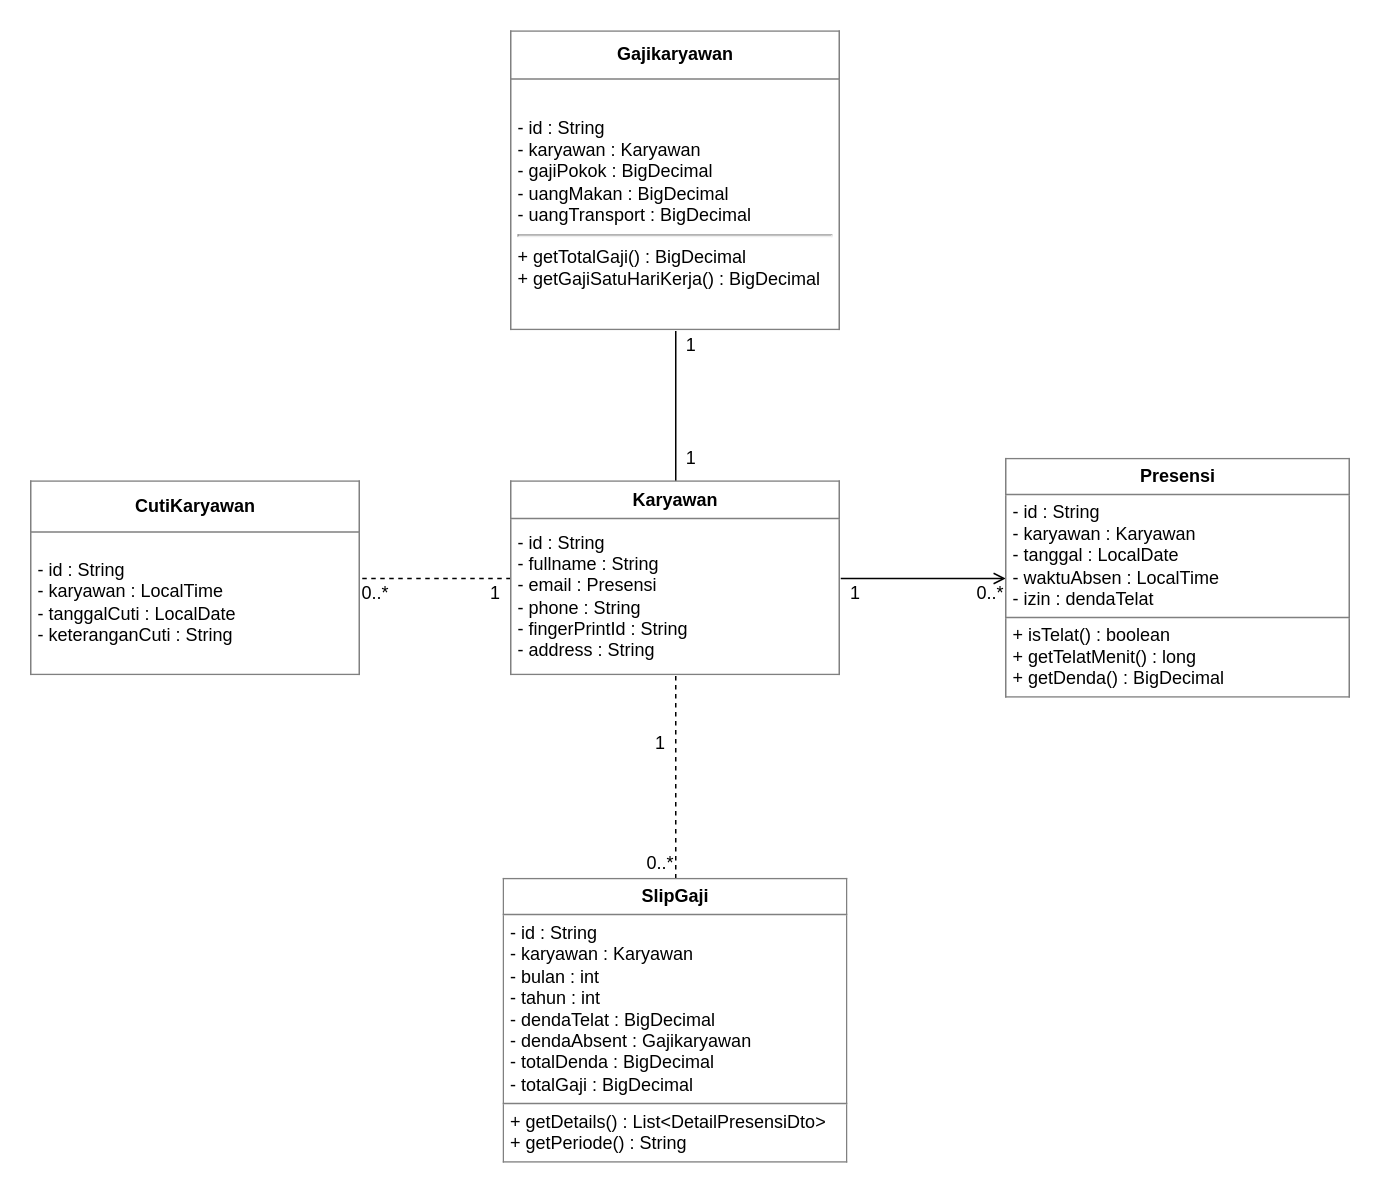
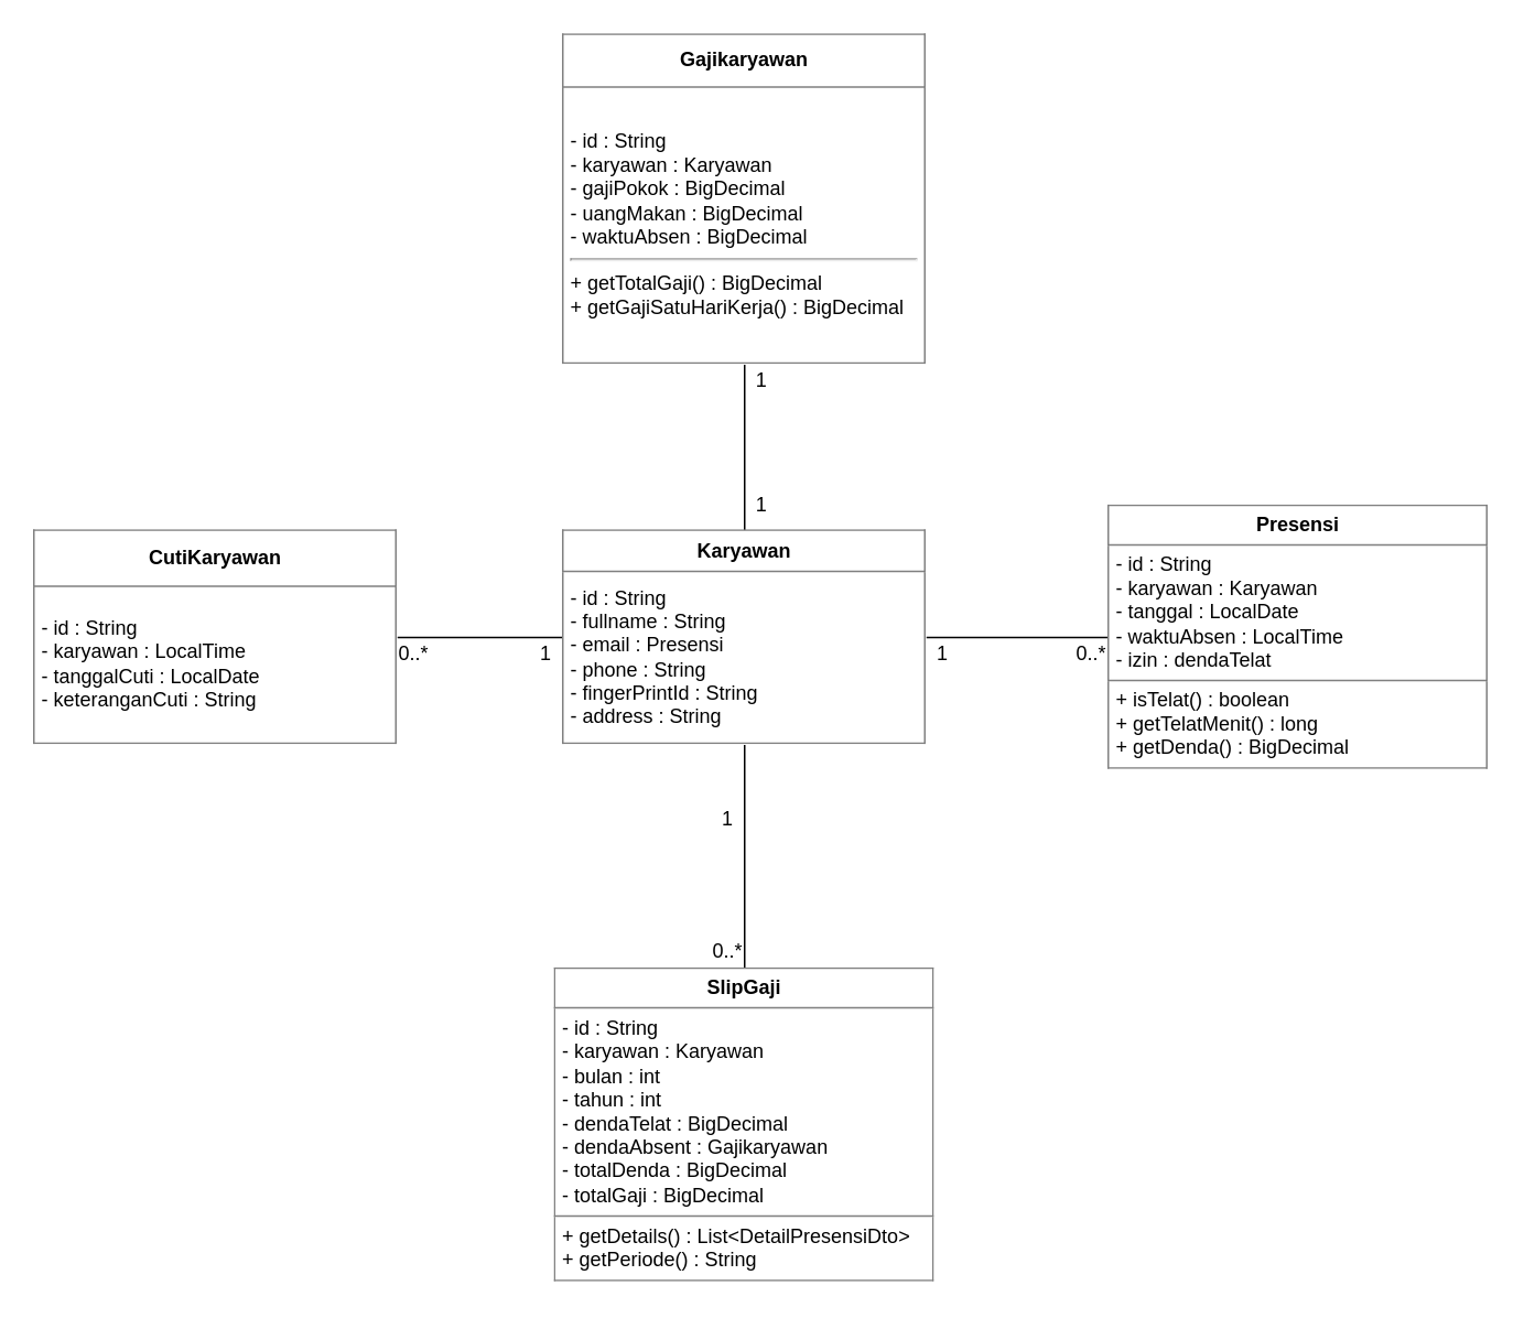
  <mxCell id="0" />
  <mxCell id="1" parent="0" />
- <mxCell id="2" style="edgeStyle=orthogonalEdgeStyle;rounded=0;orthogonalLoop=1;jettySize=auto;html=1;entryX=0;entryY=0.5;entryDx=0;entryDy=0;endArrow=open;endFill=0;exitX=1;exitY=0.5;exitDx=0;exitDy=0;" parent="1" source="16" target="5" edge="1"><mxGeometry relative="1" as="geometry"><mxPoint x="560" y="385" as="sourcePoint" /></mxGeometry></mxCell>
- <mxCell id="3" style="edgeStyle=orthogonalEdgeStyle;rounded=0;orthogonalLoop=1;jettySize=auto;html=1;entryX=0.5;entryY=0;entryDx=0;entryDy=0;endArrow=none;endFill=0;exitX=0.5;exitY=1;exitDx=0;exitDy=0;dashed=1;" parent="1" source="16" target="7" edge="1"><mxGeometry relative="1" as="geometry"><mxPoint x="450" y="485" as="sourcePoint" /></mxGeometry></mxCell>
- <mxCell id="4" style="edgeStyle=orthogonalEdgeStyle;rounded=0;orthogonalLoop=1;jettySize=auto;html=1;entryX=1;entryY=0.5;entryDx=0;entryDy=0;endArrow=none;endFill=0;exitX=0;exitY=0.5;exitDx=0;exitDy=0;dashed=1;" parent="1" source="16" target="6" edge="1"><mxGeometry relative="1" as="geometry"><mxPoint x="340" y="385" as="sourcePoint" /></mxGeometry></mxCell>
+ <mxCell id="2" style="edgeStyle=orthogonalEdgeStyle;rounded=0;orthogonalLoop=1;jettySize=auto;html=1;entryX=0;entryY=0.5;entryDx=0;entryDy=0;endArrow=none;endFill=0;exitX=1;exitY=0.5;exitDx=0;exitDy=0;" parent="1" source="16" target="5" edge="1"><mxGeometry relative="1" as="geometry"><mxPoint x="560" y="385" as="sourcePoint" /></mxGeometry></mxCell>
+ <mxCell id="3" style="edgeStyle=orthogonalEdgeStyle;rounded=0;orthogonalLoop=1;jettySize=auto;html=1;entryX=0.5;entryY=0;entryDx=0;entryDy=0;endArrow=none;endFill=0;exitX=0.5;exitY=1;exitDx=0;exitDy=0;" parent="1" source="16" target="7" edge="1"><mxGeometry relative="1" as="geometry"><mxPoint x="450" y="485" as="sourcePoint" /></mxGeometry></mxCell>
+ <mxCell id="4" style="edgeStyle=orthogonalEdgeStyle;rounded=0;orthogonalLoop=1;jettySize=auto;html=1;entryX=1;entryY=0.5;entryDx=0;entryDy=0;endArrow=none;endFill=0;exitX=0;exitY=0.5;exitDx=0;exitDy=0;" parent="1" source="16" target="6" edge="1"><mxGeometry relative="1" as="geometry"><mxPoint x="340" y="385" as="sourcePoint" /></mxGeometry></mxCell>
  <mxCell id="5" value="&lt;table border=&quot;1&quot; width=&quot;100%&quot; cellpadding=&quot;4&quot; style=&quot;width: 100% ; height: 100% ; border-collapse: collapse&quot;&gt;&lt;tbody&gt;&lt;tr&gt;&lt;th align=&quot;center&quot;&gt;&lt;b&gt;Presensi&lt;/b&gt;&lt;/th&gt;&lt;/tr&gt;&lt;tr&gt;&lt;td&gt;- id : String&lt;br&gt;- karyawan : Karyawan&lt;br&gt;- tanggal : LocalDate&lt;br&gt;- waktuAbsen : LocalTime&lt;br&gt;- izin : dendaTelat&lt;br&gt;&lt;/td&gt;&lt;/tr&gt;&lt;tr&gt;&lt;td&gt;+ isTelat() : boolean&lt;br&gt;+ getTelatMenit() : long&lt;br&gt;+ getDenda() : BigDecimal&lt;/td&gt;&lt;/tr&gt;&lt;/tbody&gt;&lt;/table&gt;" style="text;html=1;strokeColor=none;fillColor=none;overflow=fill;" parent="1" vertex="1"><mxGeometry x="670" y="305" width="230" height="160" as="geometry" /></mxCell>
  <mxCell id="6" value="&lt;table border=&quot;1&quot; width=&quot;100%&quot; cellpadding=&quot;4&quot; style=&quot;width: 100% ; height: 100% ; border-collapse: collapse&quot;&gt;&lt;tbody&gt;&lt;tr&gt;&lt;th align=&quot;center&quot;&gt;&lt;b&gt;CutiKaryawan&lt;/b&gt;&lt;/th&gt;&lt;/tr&gt;&lt;tr&gt;&lt;td&gt;- id : String&lt;br&gt;- karyawan : LocalTime&lt;br&gt;- tanggalCuti : LocalDate&lt;br&gt;- keteranganCuti : String&lt;/td&gt;&lt;/tr&gt;&lt;/tbody&gt;&lt;/table&gt;" style="text;html=1;strokeColor=none;fillColor=none;overflow=fill;" parent="1" vertex="1"><mxGeometry x="20" y="320" width="220" height="130" as="geometry" /></mxCell>
  <mxCell id="7" value="&lt;table border=&quot;1&quot; width=&quot;100%&quot; cellpadding=&quot;4&quot; style=&quot;width: 100% ; height: 100% ; border-collapse: collapse&quot;&gt;&lt;tbody&gt;&lt;tr&gt;&lt;th align=&quot;center&quot;&gt;&lt;b&gt;SlipGaji&lt;/b&gt;&lt;/th&gt;&lt;/tr&gt;&lt;tr&gt;&lt;td&gt;- id : String&lt;br&gt;- karyawan : Karyawan&lt;br&gt;- bulan : int&lt;br&gt;- tahun : int&lt;br&gt;- dendaTelat : BigDecimal&lt;br&gt;- dendaAbsent : Gajikaryawan&lt;br&gt;- totalDenda : BigDecimal&lt;br&gt;- totalGaji : BigDecimal&lt;/td&gt;&lt;/tr&gt;&lt;tr&gt;&lt;td&gt;+ getDetails() : List&amp;lt;DetailPresensiDto&amp;gt;&lt;br&gt;+ getPeriode() : String&lt;/td&gt;&lt;/tr&gt;&lt;/tbody&gt;&lt;/table&gt;" style="text;html=1;strokeColor=none;fillColor=none;overflow=fill;" parent="1" vertex="1"><mxGeometry x="335" y="585" width="230" height="190" as="geometry" /></mxCell>
  <mxCell id="8" value="1" style="text;html=1;strokeColor=none;fillColor=none;align=center;verticalAlign=middle;whiteSpace=wrap;rounded=0;" parent="1" vertex="1"><mxGeometry x="310" y="385" width="40" height="20" as="geometry" /></mxCell>
  <mxCell id="9" value="0..*" style="text;html=1;strokeColor=none;fillColor=none;align=center;verticalAlign=middle;whiteSpace=wrap;rounded=0;" parent="1" vertex="1"><mxGeometry x="230" y="385" width="40" height="20" as="geometry" /></mxCell>
  <mxCell id="10" value="1" style="text;html=1;strokeColor=none;fillColor=none;align=center;verticalAlign=middle;whiteSpace=wrap;rounded=0;" parent="1" vertex="1"><mxGeometry x="420" y="485" width="40" height="20" as="geometry" /></mxCell>
  <mxCell id="11" value="1" style="text;html=1;strokeColor=none;fillColor=none;align=center;verticalAlign=middle;whiteSpace=wrap;rounded=0;" parent="1" vertex="1"><mxGeometry x="550" y="385" width="40" height="20" as="geometry" /></mxCell>
  <mxCell id="12" value="0..*" style="text;html=1;strokeColor=none;fillColor=none;align=center;verticalAlign=middle;whiteSpace=wrap;rounded=0;" parent="1" vertex="1"><mxGeometry x="420" y="565" width="40" height="20" as="geometry" /></mxCell>
  <mxCell id="13" value="0..*" style="text;html=1;strokeColor=none;fillColor=none;align=center;verticalAlign=middle;whiteSpace=wrap;rounded=0;" parent="1" vertex="1"><mxGeometry x="640" y="385" width="40" height="20" as="geometry" /></mxCell>
  <mxCell id="14" value="" style="edgeStyle=none;rounded=0;jumpStyle=none;orthogonalLoop=1;jettySize=auto;html=1;endArrow=none;endFill=0;strokeWidth=1;" edge="1" parent="1" source="15" target="16"><mxGeometry relative="1" as="geometry"><mxPoint x="450" y="285" as="targetPoint" /></mxGeometry></mxCell>
- <mxCell id="15" value="&lt;table border=&quot;1&quot; width=&quot;100%&quot; cellpadding=&quot;4&quot; style=&quot;width: 100% ; height: 100% ; border-collapse: collapse&quot;&gt;&lt;tbody&gt;&lt;tr&gt;&lt;th align=&quot;center&quot;&gt;&lt;b&gt;Gajikaryawan&lt;/b&gt;&lt;/th&gt;&lt;/tr&gt;&lt;tr&gt;&lt;td&gt;- id : String&lt;br&gt;- karyawan : Karyawan&lt;br&gt;- gajiPokok : BigDecimal&lt;br&gt;- uangMakan : BigDecimal&lt;br&gt;- uangTransport : BigDecimal&lt;hr&gt;+ getTotalGaji() : BigDecimal&lt;br&gt;+ getGajiSatuHariKerja() : BigDecimal&lt;/td&gt;&lt;/tr&gt;&lt;/tbody&gt;&lt;/table&gt;" style="text;html=1;strokeColor=none;fillColor=none;overflow=fill;" vertex="1" parent="1"><mxGeometry x="340" y="20" width="220" height="200" as="geometry" /></mxCell>
+ <mxCell id="15" value="&lt;table border=&quot;1&quot; width=&quot;100%&quot; cellpadding=&quot;4&quot; style=&quot;width: 100% ; height: 100% ; border-collapse: collapse&quot;&gt;&lt;tbody&gt;&lt;tr&gt;&lt;th align=&quot;center&quot;&gt;&lt;b&gt;Gajikaryawan&lt;/b&gt;&lt;/th&gt;&lt;/tr&gt;&lt;tr&gt;&lt;td&gt;- id : String&lt;br&gt;- karyawan : Karyawan&lt;br&gt;- gajiPokok : BigDecimal&lt;br&gt;- uangMakan : BigDecimal&lt;br&gt;- waktuAbsen : BigDecimal&lt;hr&gt;+ getTotalGaji() : BigDecimal&lt;br&gt;+ getGajiSatuHariKerja() : BigDecimal&lt;/td&gt;&lt;/tr&gt;&lt;/tbody&gt;&lt;/table&gt;" style="text;html=1;strokeColor=none;fillColor=none;overflow=fill;" vertex="1" parent="1"><mxGeometry x="340" y="20" width="220" height="200" as="geometry" /></mxCell>
  <mxCell id="16" value="&lt;table border=&quot;1&quot; width=&quot;100%&quot; cellpadding=&quot;4&quot; style=&quot;width: 100% ; height: 100% ; border-collapse: collapse&quot;&gt;&lt;tbody&gt;&lt;tr&gt;&lt;th align=&quot;center&quot;&gt;&lt;b&gt;Karyawan&lt;/b&gt;&lt;/th&gt;&lt;/tr&gt;&lt;tr&gt;&lt;td&gt;- id : String&lt;br&gt;- fullname : String&lt;br&gt;- email : Presensi&lt;br&gt;- phone : String&lt;br&gt;- fingerPrintId : String&lt;br&gt;- address : String&lt;br&gt;&lt;/td&gt;&lt;/tr&gt;&lt;/tbody&gt;&lt;/table&gt;" style="text;html=1;strokeColor=none;fillColor=none;overflow=fill;" vertex="1" parent="1"><mxGeometry x="340" y="320" width="220" height="130" as="geometry" /></mxCell>
  <mxCell id="17" value="1" style="text;html=1;align=center;verticalAlign=middle;resizable=0;points=[];autosize=1;strokeColor=none;" vertex="1" parent="1"><mxGeometry x="450" y="295" width="20" height="20" as="geometry" /></mxCell>
  <mxCell id="18" value="1" style="text;html=1;align=center;verticalAlign=middle;resizable=0;points=[];autosize=1;strokeColor=none;" vertex="1" parent="1"><mxGeometry x="450" y="220" width="20" height="20" as="geometry" /></mxCell>
